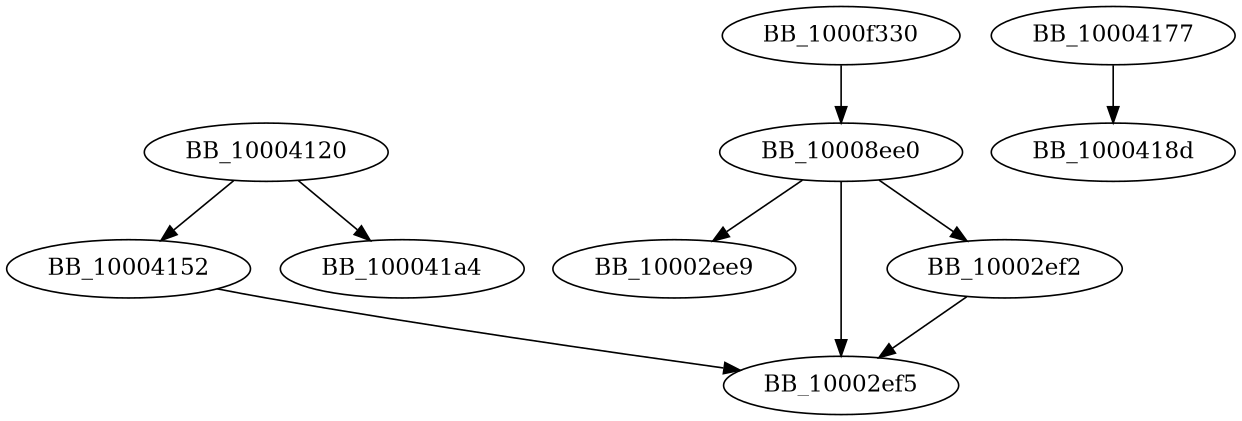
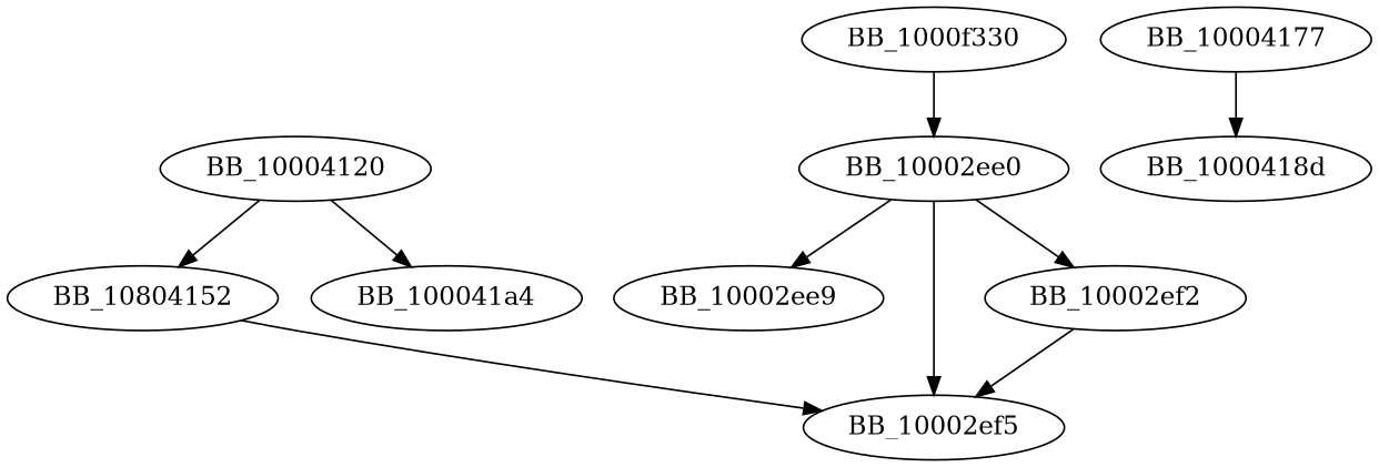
  digraph {
    fontname="DejaVu Serif"
    node [fontname="DejaVu Serif"]
    edge [fontname="DejaVu Serif"]
-   BB_10002ee0 [label=BB_10008ee0]
+   BB_10002ee0
    BB_10002ee9
    BB_10002ef5
    BB_10002ef2
    BB_10004120
-   BB_10004152
+   BB_10004152 [label=BB_10804152]
    BB_100041a4
    BB_10004177
    BB_1000418d
    BB_1000f330
    BB_10002ee0 -> BB_10002ee9
    BB_10002ee0 -> BB_10002ef5
    BB_10002ee0 -> BB_10002ef2
    BB_10002ef2 -> BB_10002ef5
    BB_10004120 -> BB_10004152
    BB_10004120 -> BB_100041a4
    BB_10004152 -> BB_10002ef5
    BB_10004177 -> BB_1000418d
    BB_1000f330 -> BB_10002ee0
  }
